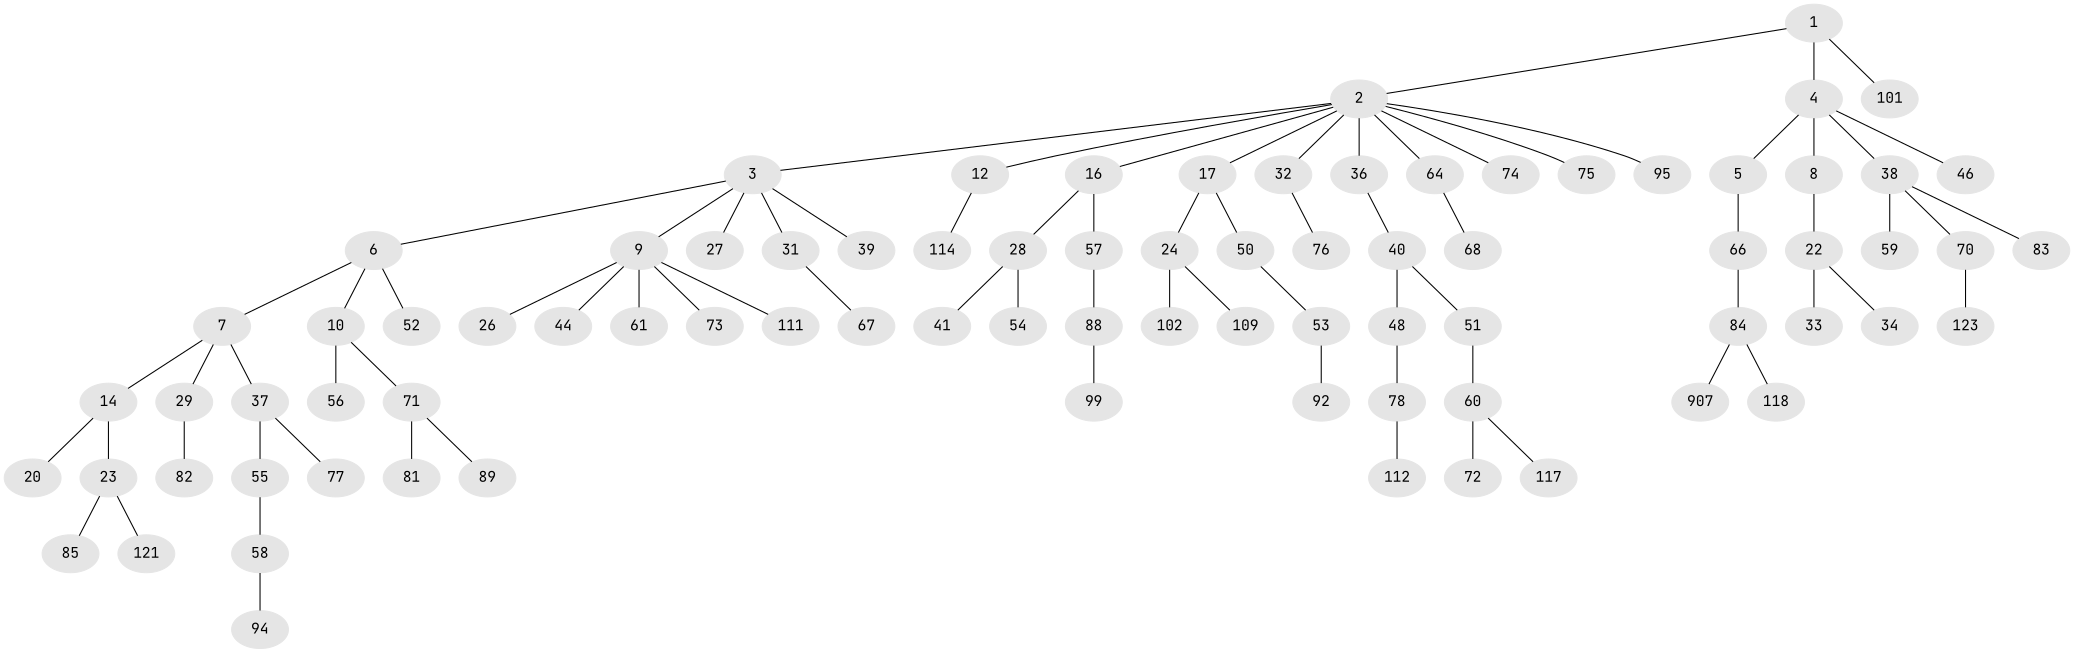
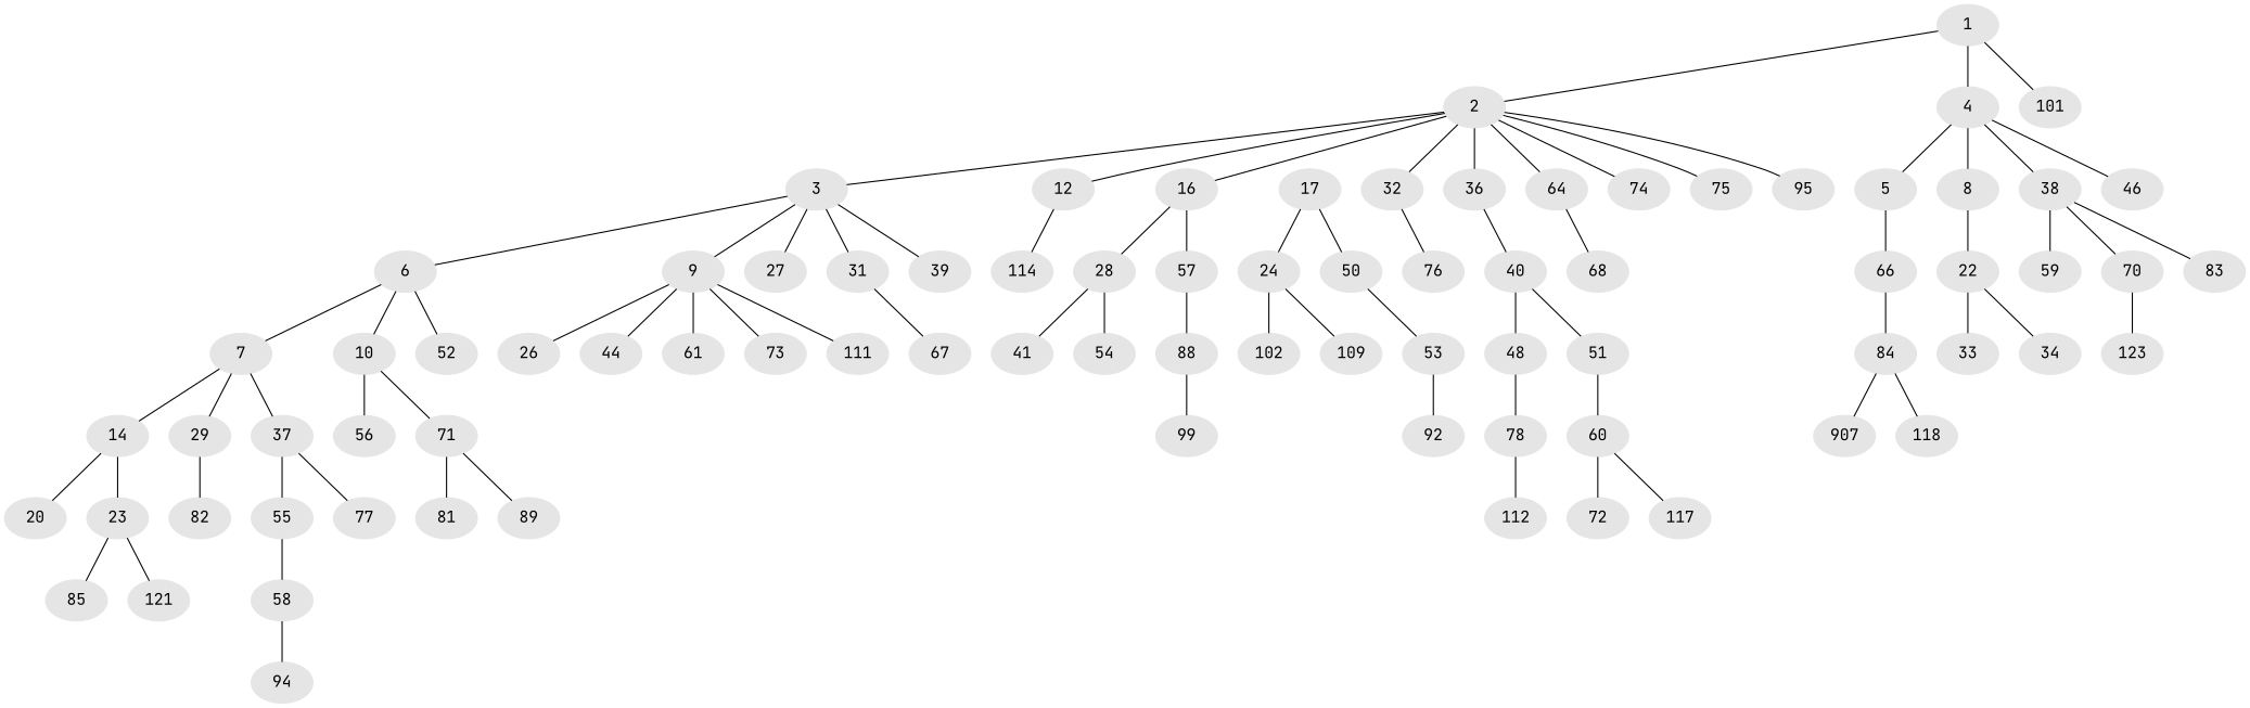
  graph {
    fontname="JetBrains Mono"
    node [color=gray90 fontname="JetBrains Mono" style=filled]
    edge [fontname="JetBrains Mono"]
    1 [super="+47"]
    2 [super="+15"]
    4 [super="+19"]
    101
    3 [super="+35"]
    12 [super="+108"]
    16
    17
    32 [super="+69"]
    36 [super="+65"]
    64 [super="+97"]
    74
    75 [super="+87"]
    95
    5 [super="+21"]
    8 [super="+45"]
    38 [super="+63"]
    46
    6 [super="+11"]
    9 [super="+98"]
    27
    31 [super="+90"]
    39
    n24 [label=114]
    28 [super="+49"]
    57
    24 [super="+30"]
    50 [super="+80"]
    76 [super="+110"]
    40 [super="+86"]
    68
    7 [super="+25"]
    10 [super="+13"]
    52
    26 [super="+62"]
    44
    61
    73 [super="+91"]
    111
    67
    66 [super="+79"]
    22 [super="+119"]
    59
    70 [super="+115"]
    83
    84 [super="+113"]
    14 [super="+18"]
    29 [super="+100"]
    37 [super="+43"]
    56
    71 [super="+122"]
    20
    23 [super="+42"]
    82
    55
    77 [super="+106"]
    33 [super="+116"]
    34 [super="+114"]
    81
    89
    85
    121
    41
    54
    88
    102
    109
    53 [super="+96"]
    48
    51 [super="+105"]
    58 [super="+103"]
    123
    78
    60 [super="+93"]
    112 [super="+120"]
    92
    72
    117
    94
    99
    n81 [label=907]
    118
    1 -- 2
    1 -- 4
    1 -- 101
    2 -- 3
    2 -- 12
    2 -- 16
-   2 -- 17
    2 -- 32
    2 -- 36
    2 -- 64
    2 -- 74
    2 -- 75
    2 -- 95
    4 -- 5
    4 -- 8
    4 -- 38
    4 -- 46
    3 -- 6
    3 -- 9
    3 -- 27
    3 -- 31
    3 -- 39
    12 -- n24
    16 -- 28
    16 -- 57
    17 -- 24
    17 -- 50
    32 -- 76
    36 -- 40
    64 -- 68
    5 -- 66
    8 -- 22
    38 -- 59
    38 -- 70
    38 -- 83
    6 -- 7
    6 -- 10
    6 -- 52
    9 -- 26
    9 -- 44
    9 -- 61
    9 -- 73
    9 -- 111
    31 -- 67
    28 -- 41
    28 -- 54
    57 -- 88
    24 -- 102
    24 -- 109
    50 -- 53
    40 -- 48
    40 -- 51
    7 -- 14
    7 -- 29
    7 -- 37
    10 -- 56
    10 -- 71
    66 -- 84
    22 -- 33
    22 -- 34
    70 -- 123
    84 -- n81
    84 -- 118
    14 -- 20
    14 -- 23
    29 -- 82
    37 -- 55
    37 -- 77
    71 -- 81
    71 -- 89
    23 -- 85
    23 -- 121
    55 -- 58
    88 -- 99
    53 -- 92
    48 -- 78
    51 -- 60
    58 -- 94
    78 -- 112
    60 -- 72
    60 -- 117
  }
